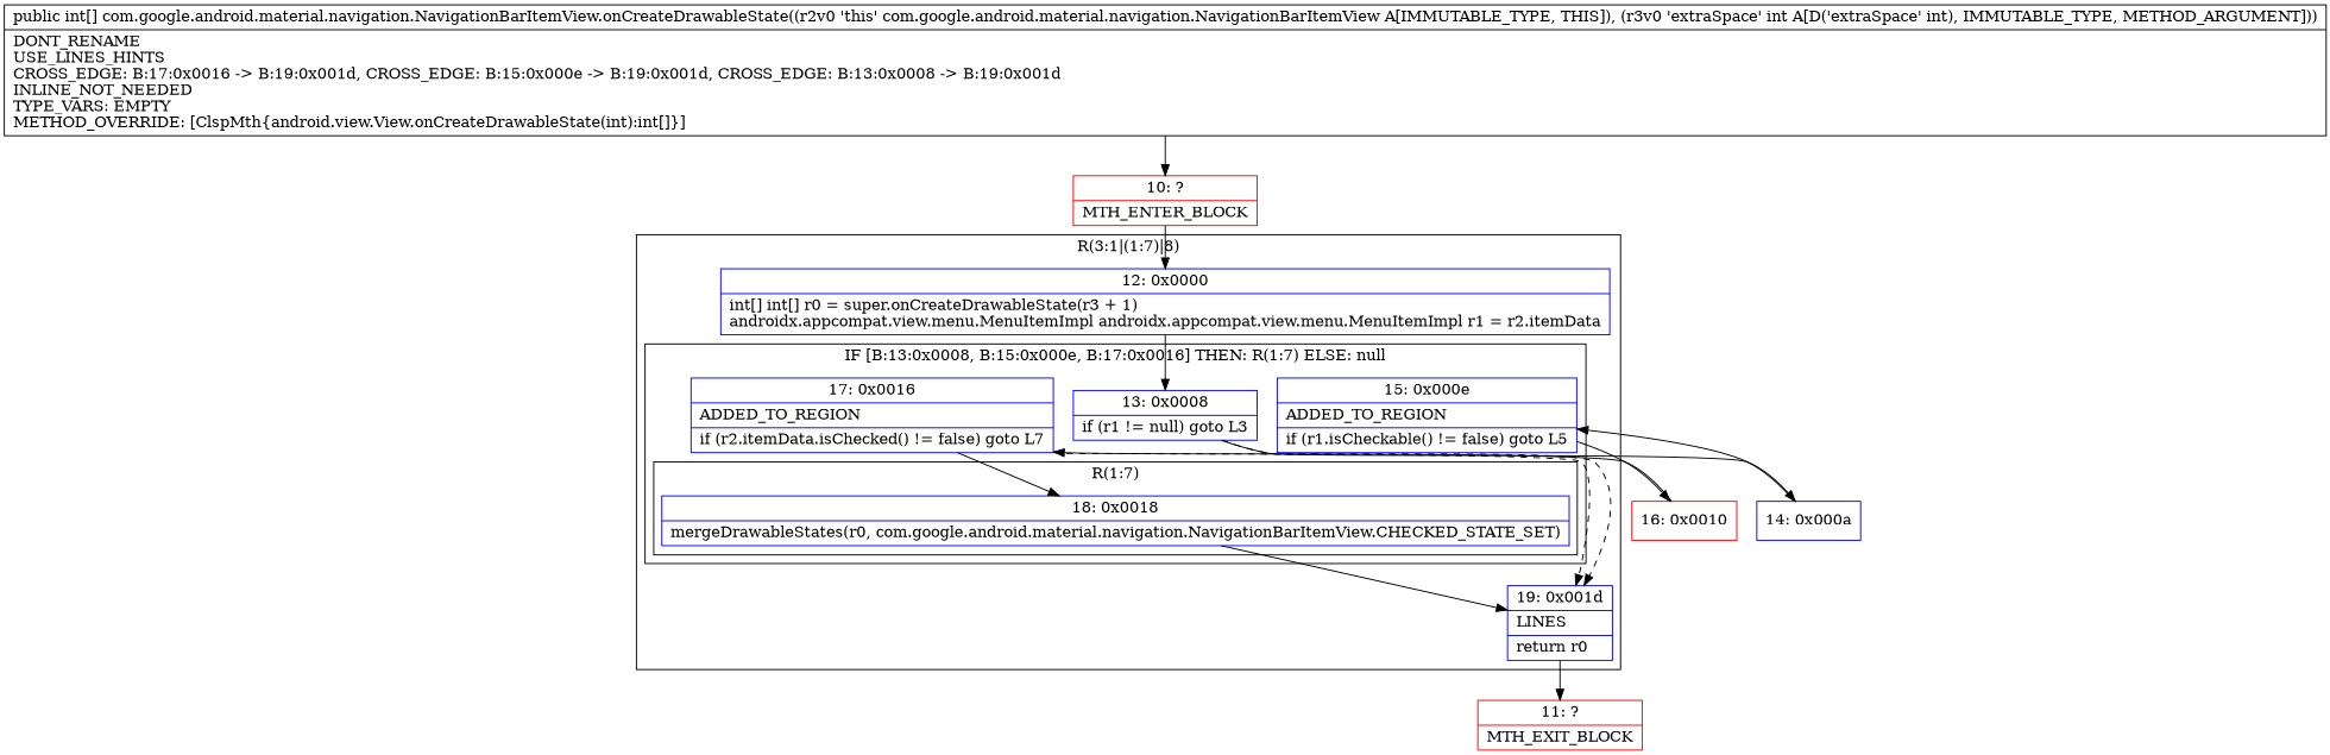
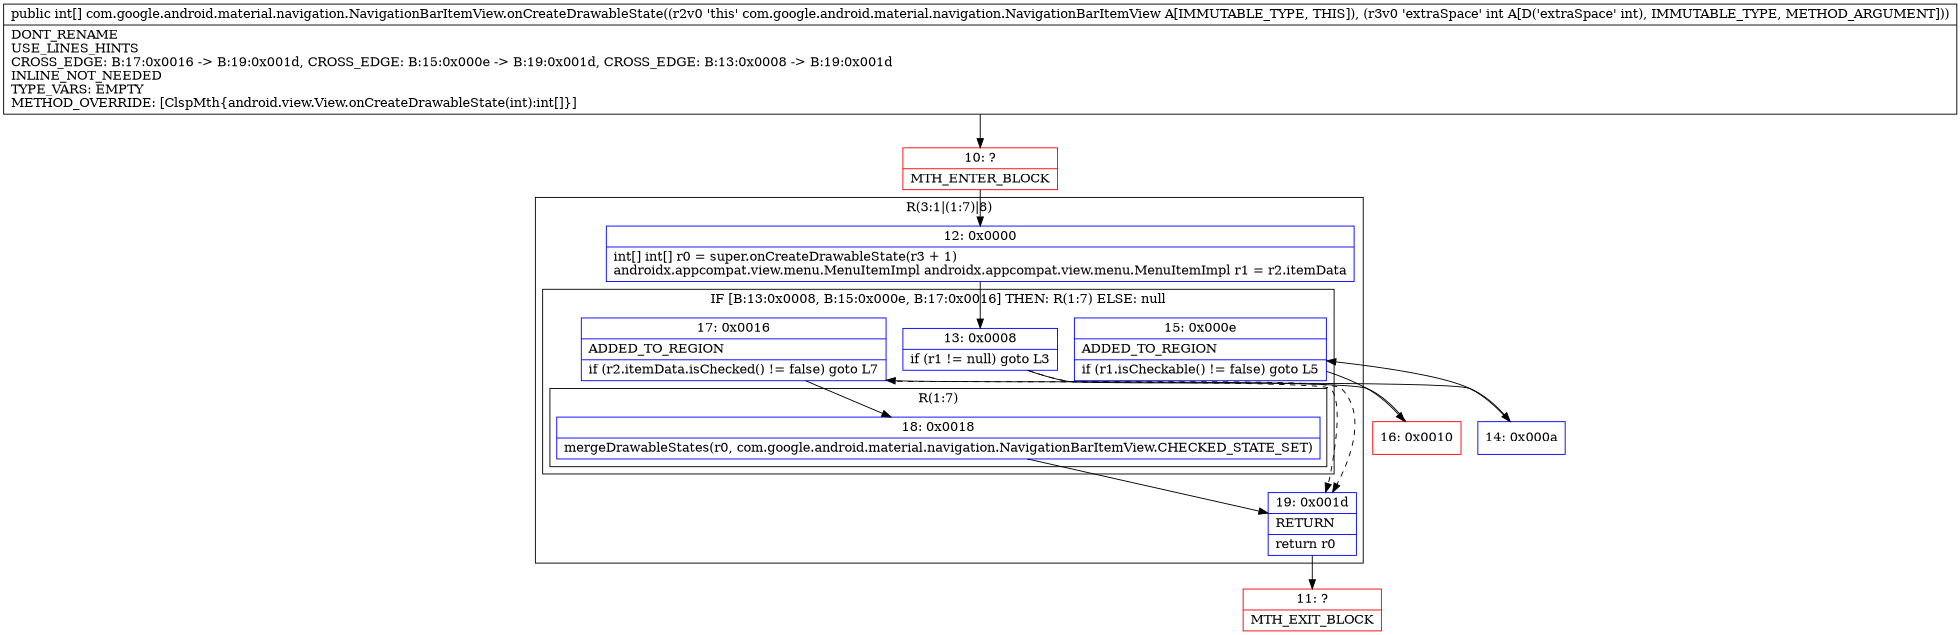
  digraph {
    node [color=blue shape=record]
    n1 [label="{18\:\ 0x0018|mergeDrawableStates(r0, com.google.android.material.navigation.NavigationBarItemView.CHECKED_STATE_SET)\l}"]
    n2 [label="{13\:\ 0x0008|if (r1 != null) goto L3\l}"]
    n3 [label="{15\:\ 0x000e|ADDED_TO_REGION\l|if (r1.isCheckable() != false) goto L5\l}"]
    n4 [label="{17\:\ 0x0016|ADDED_TO_REGION\l|if (r2.itemData.isChecked() != false) goto L7\l}"]
    n5 [label="{12\:\ 0x0000|int[] int[] r0 = super.onCreateDrawableState(r3 + 1)\landroidx.appcompat.view.menu.MenuItemImpl androidx.appcompat.view.menu.MenuItemImpl r1 = r2.itemData\l}"]
-   n6 [label="{19\:\ 0x001d|LINES\l|return r0\l}"]
+   n6 [label="{19\:\ 0x001d|RETURN\l|return r0\l}"]
    n7 [label="{14\:\ 0x000a}"]
    n8 [color=red label="{16\:\ 0x0010}"]
    n9 [color=red label="{11\:\ ?|MTH_EXIT_BLOCK\l}"]
    n10 [color=red label="{10\:\ ?|MTH_ENTER_BLOCK\l}"]
    n11 [label="{public int[] com.google.android.material.navigation.NavigationBarItemView.onCreateDrawableState((r2v0 'this' com.google.android.material.navigation.NavigationBarItemView A[IMMUTABLE_TYPE, THIS]), (r3v0 'extraSpace' int A[D('extraSpace' int), IMMUTABLE_TYPE, METHOD_ARGUMENT]))  | DONT_RENAME\lUSE_LINES_HINTS\lCROSS_EDGE: B:17:0x0016 \-\> B:19:0x001d, CROSS_EDGE: B:15:0x000e \-\> B:19:0x001d, CROSS_EDGE: B:13:0x0008 \-\> B:19:0x001d\lINLINE_NOT_NEEDED\lTYPE_VARS: EMPTY\lMETHOD_OVERRIDE: [ClspMth\{android.view.View.onCreateDrawableState(int):int[]\}]\l}" color=""]
    subgraph cluster_1 {
      label="R(3:1|(1:7)|8)"
      n5
      n6
      subgraph cluster_2 {
        label="IF [B:13:0x0008, B:15:0x000e, B:17:0x0016] THEN: R(1:7) ELSE: null"
        n2
        n3
        n4
        subgraph cluster_3 {
          label="R(1:7)"
          n1
        }
      }
    }
    n1 -> n6
    n2 -> n6 [style=dashed]
    n2 -> n7
    n3 -> n8
    n4 -> n1
    n4 -> n6 [style=dashed]
    n5 -> n2
    n6 -> n9
    n7 -> n3
    n8 -> n4
    n10 -> n5
    n11 -> n10
  }
